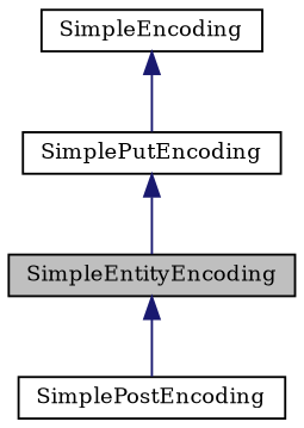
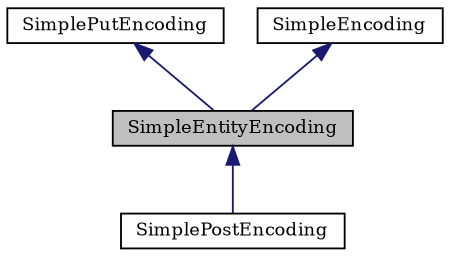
  digraph {
    fontname="DejaVu Serif"
    node [color=black fillcolor=white fontname="DejaVu Serif" fontsize=10 shape=record style=filled]
    edge [color=midnightblue dir=back fontname="DejaVu Serif" fontsize=10 labelfontname=Helvetica labelfontsize=10 style=solid]
    n1 [fillcolor=grey75 fontcolor=black height=0.2 label=SimpleEntityEncoding width=0.4]
    n2 [height=0.2 label=SimplePostEncoding width=0.4]
    n3 [height=0.2 label=SimplePutEncoding width=0.4]
    n4 [height=0.2 label=SimpleEncoding width=0.4]
    n1 -> n2
    n3 -> n1
-   n4 -> n3
+   n4 -> n1
  }
